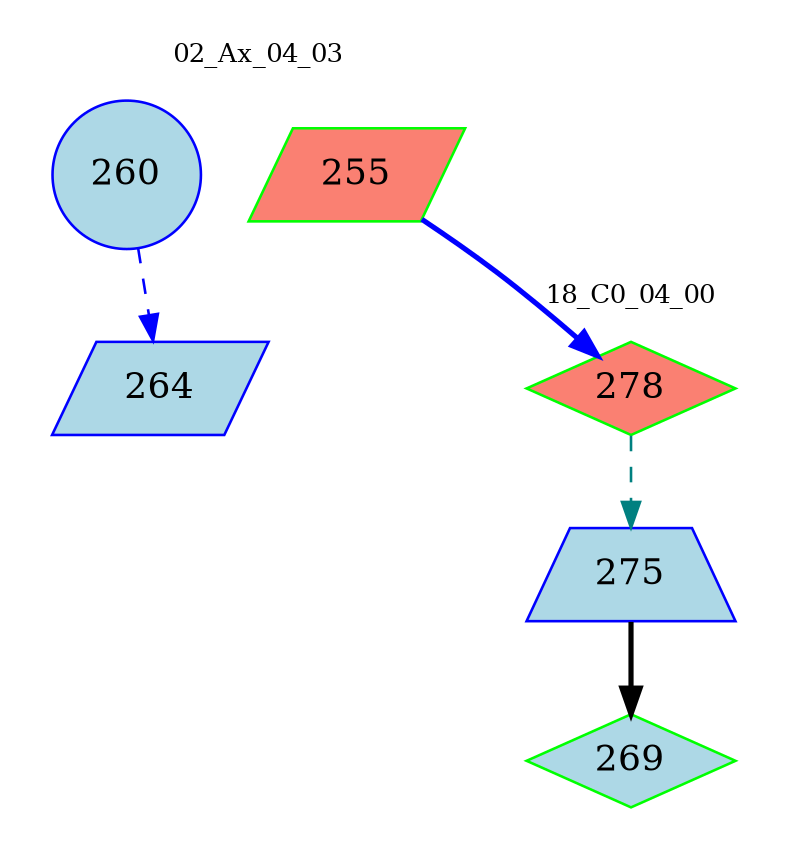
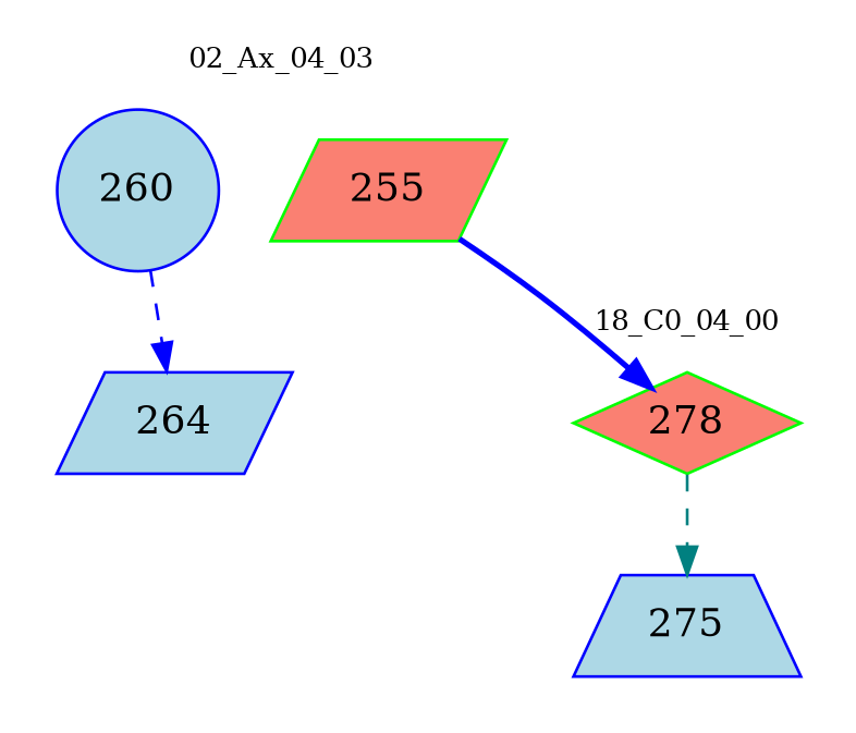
  digraph {
    node [color=green fillcolor=lightblue shape=parallelogram style=filled]
    edge [color=blue style=bold]
    n1 [fillcolor=salmon label=255]
    n2 [color=blue label=260 shape=circle]
    n3 [color=blue label=264]
    n4 [fillcolor=salmon label=278 shape=diamond]
    n5 [color=blue label=275 shape=trapezium]
-   n6 [label=269 shape=diamond]
    subgraph cluster_1 {
      color=white
      fontsize=10
      label="02_Ax_04_03"
      n1
      n2
      n3
    }
    subgraph cluster_2 {
      color=white
      fontsize=10
      label="18_C0_04_00"
      n4
      n5
-     n6
    }
    n1 -> n4
    n2 -> n3 [style=dashed]
    n4 -> n5 [color=teal style=dashed]
-   n5 -> n6 [color=black]
  }
